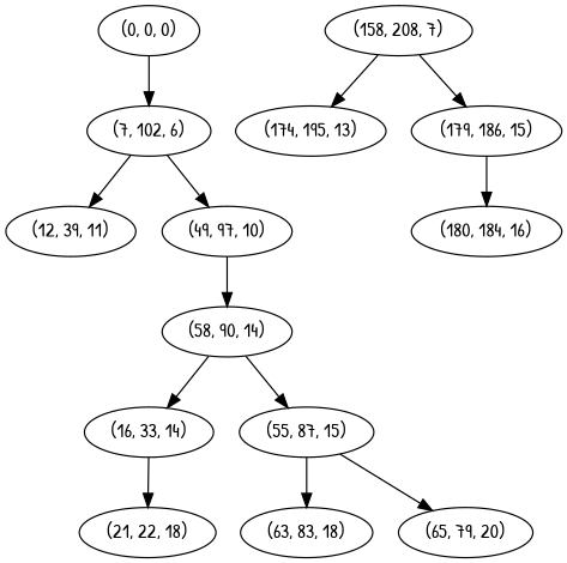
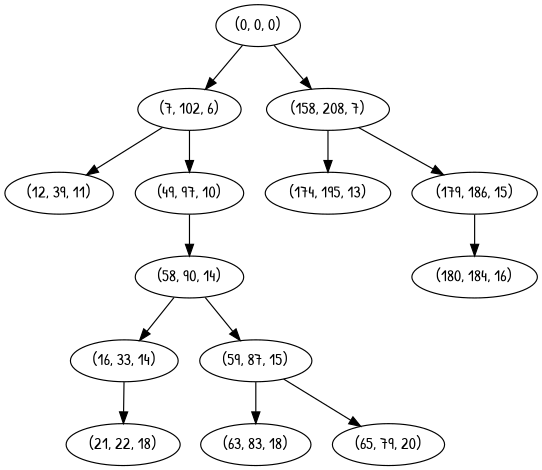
  digraph {
    fontname="Patrick Hand"
    node [fontname="Patrick Hand"]
    edge [fontname="Patrick Hand"]
    "(0, 0, 0)"
    "(7, 102, 6)"
    "(158, 208, 7)"
    "(12, 39, 11)"
    "(49, 97, 10)"
    "(174, 195, 13)"
    "(179, 186, 15)"
    "(58, 90, 14)"
    n9 [label="(21, 22, 18)"]
    "(16, 33, 14)"
-   "(59, 87, 15)" [label="(55, 87, 15)"]
+   "(59, 87, 15)"
    "(63, 83, 18)"
    "(65, 79, 20)"
    "(180, 184, 16)"
    "(0, 0, 0)" -> "(7, 102, 6)"
+   "(0, 0, 0)" -> "(158, 208, 7)"
    "(7, 102, 6)" -> "(12, 39, 11)"
    "(7, 102, 6)" -> "(49, 97, 10)"
    "(158, 208, 7)" -> "(174, 195, 13)"
    "(158, 208, 7)" -> "(179, 186, 15)"
    "(49, 97, 10)" -> "(58, 90, 14)"
    "(179, 186, 15)" -> "(180, 184, 16)"
    "(58, 90, 14)" -> "(16, 33, 14)"
    "(58, 90, 14)" -> "(59, 87, 15)"
    "(16, 33, 14)" -> n9
    "(59, 87, 15)" -> "(63, 83, 18)"
    "(59, 87, 15)" -> "(65, 79, 20)"
  }
